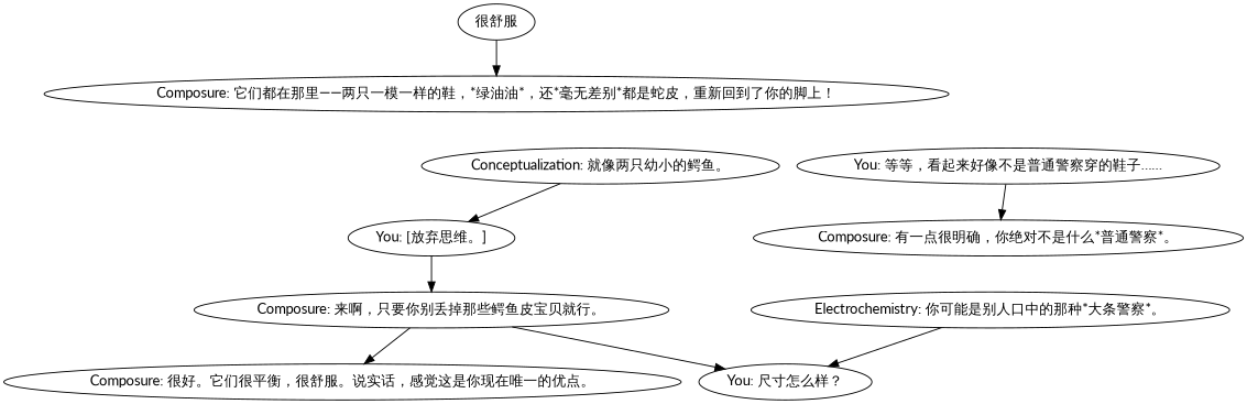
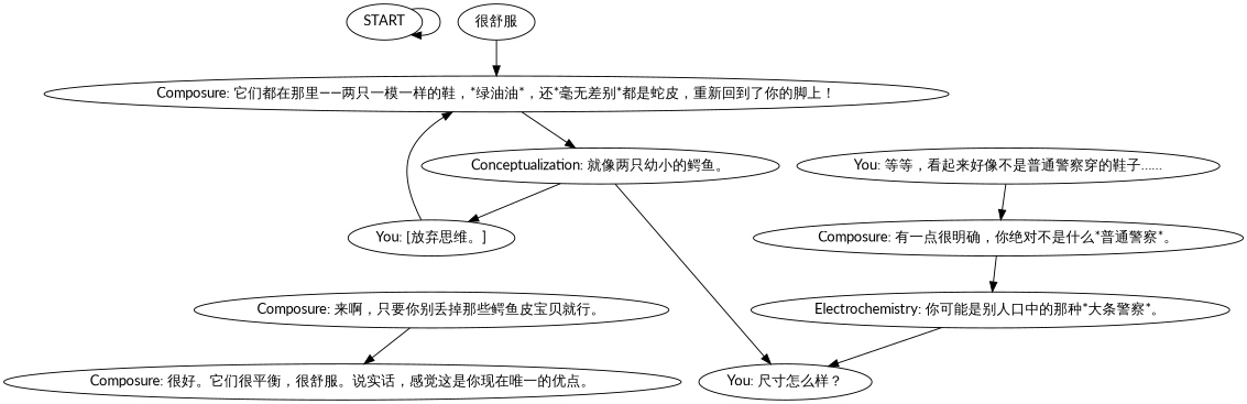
  digraph {
    fontname=Lato
    node [fontname=Lato]
    edge [fontname=Lato]
+   n1 [label=START]
    n2 [label="很舒服"]
    n3 [label="Composure: 它们都在那里——两只一模一样的鞋，*绿油油*，还*毫无差别*都是蛇皮，重新回到了你的脚上！"]
    n4 [label="Conceptualization: 就像两只幼小的鳄鱼。"]
    n5 [label="Composure: 来啊，只要你别丢掉那些鳄鱼皮宝贝就行。"]
    n6 [label="Composure: 很好。它们很平衡，很舒服。说实话，感觉这是你现在唯一的优点。"]
    n7 [label="You: [放弃思维。]"]
    n8 [label="You: 尺寸怎么样？"]
    n9 [label="You: 等等，看起来好像不是普通警察穿的鞋子……"]
    n10 [label="Composure: 有一点很明确，你绝对不是什么*普通警察*。"]
    n11 [label="Electrochemistry: 你可能是别人口中的那种*大条警察*。"]
+   n1 -> n1
    n2 -> n3
+   n3 -> n4
    n4 -> n7
-   n5 -> n8
+   n4 -> n8
    n5 -> n6
-   n7 -> n5
+   n7 -> n3
    n9 -> n10
+   n10 -> n11
    n11 -> n8
  }
